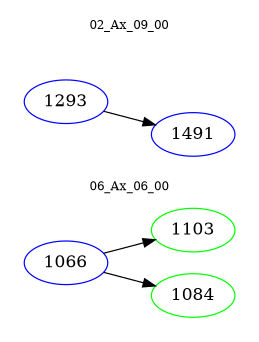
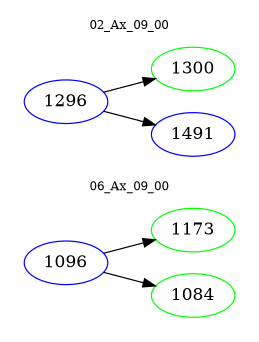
  digraph {
    rankdir=LR
    node [color=blue]
    edge [color=black]
-   n1 [label=1066]
+   n1 [label=1096]
    n2 [color=green label=1084]
-   n3 [color=green label=1103]
-   n4 [label=1293]
+   n3 [color=green label=1173]
+   n4 [label=1296]
    n5 [label=1491]
+   n6 [color=green label=1300]
    subgraph cluster_1 {
      color=white
      fontsize=10
-     label="06_Ax_06_00"
+     label="06_Ax_09_00"
      n1
      n2
      n3
    }
    subgraph cluster_2 {
      color=white
      fontsize=10
      label="02_Ax_09_00"
      n4
      n5
+     n6
    }
    n1 -> n2
    n1 -> n3
    n4 -> n5
+   n4 -> n6
  }
